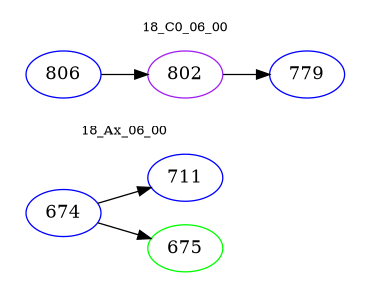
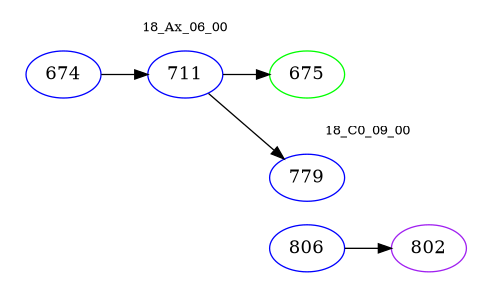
  digraph {
    rankdir=LR
    node [color=blue]
    edge [color=black]
    n1 [label=674]
    n2 [color=green label=675]
    n3 [label=711]
    n4 [color=purple label=802]
    n5 [label=779]
    n6 [label=806]
    subgraph cluster_1 {
      color=white
      fontsize=10
      label="18_Ax_06_00"
      n1
      n2
      n3
    }
    subgraph cluster_2 {
      color=white
      fontsize=10
-     label="18_C0_06_00"
+     label="18_C0_09_00"
      n4
      n5
      n6
    }
-   n1 -> n2
+   n3 -> n2
    n1 -> n3
-   n4 -> n5
+   n3 -> n5
    n6 -> n4
  }
